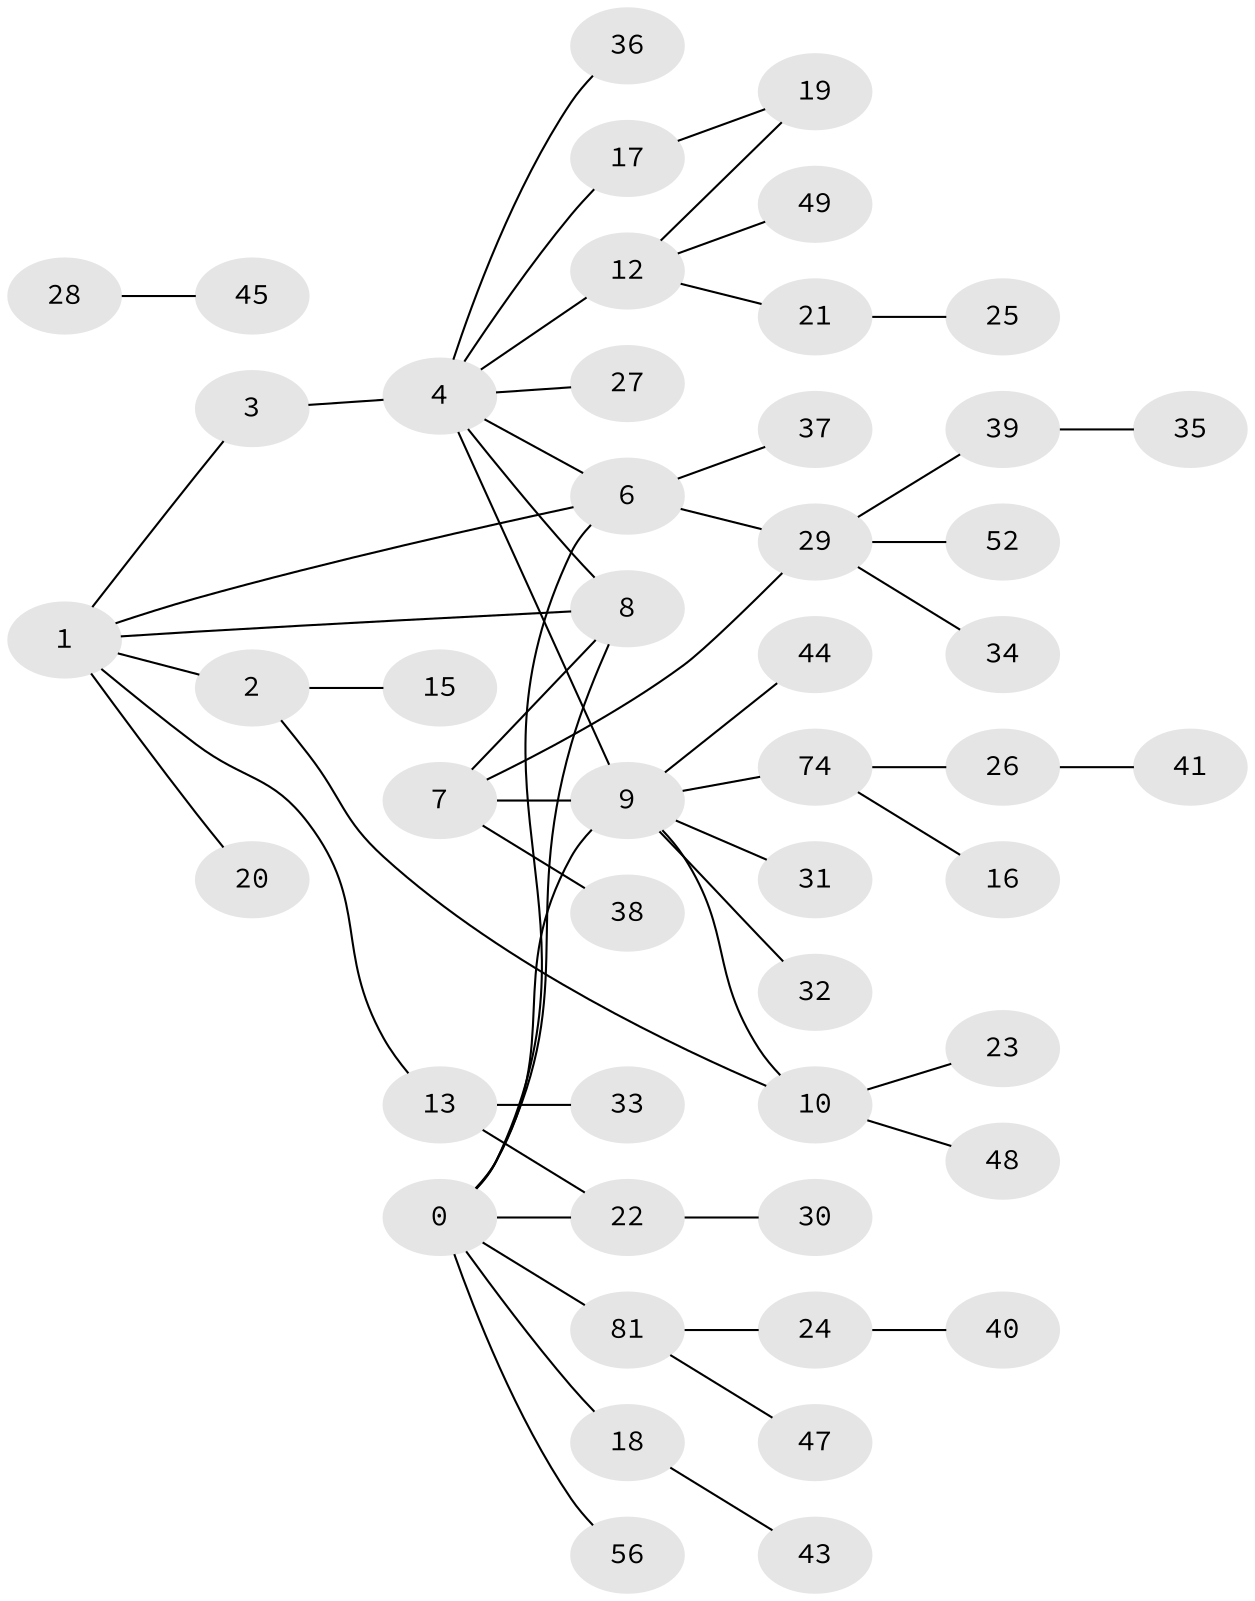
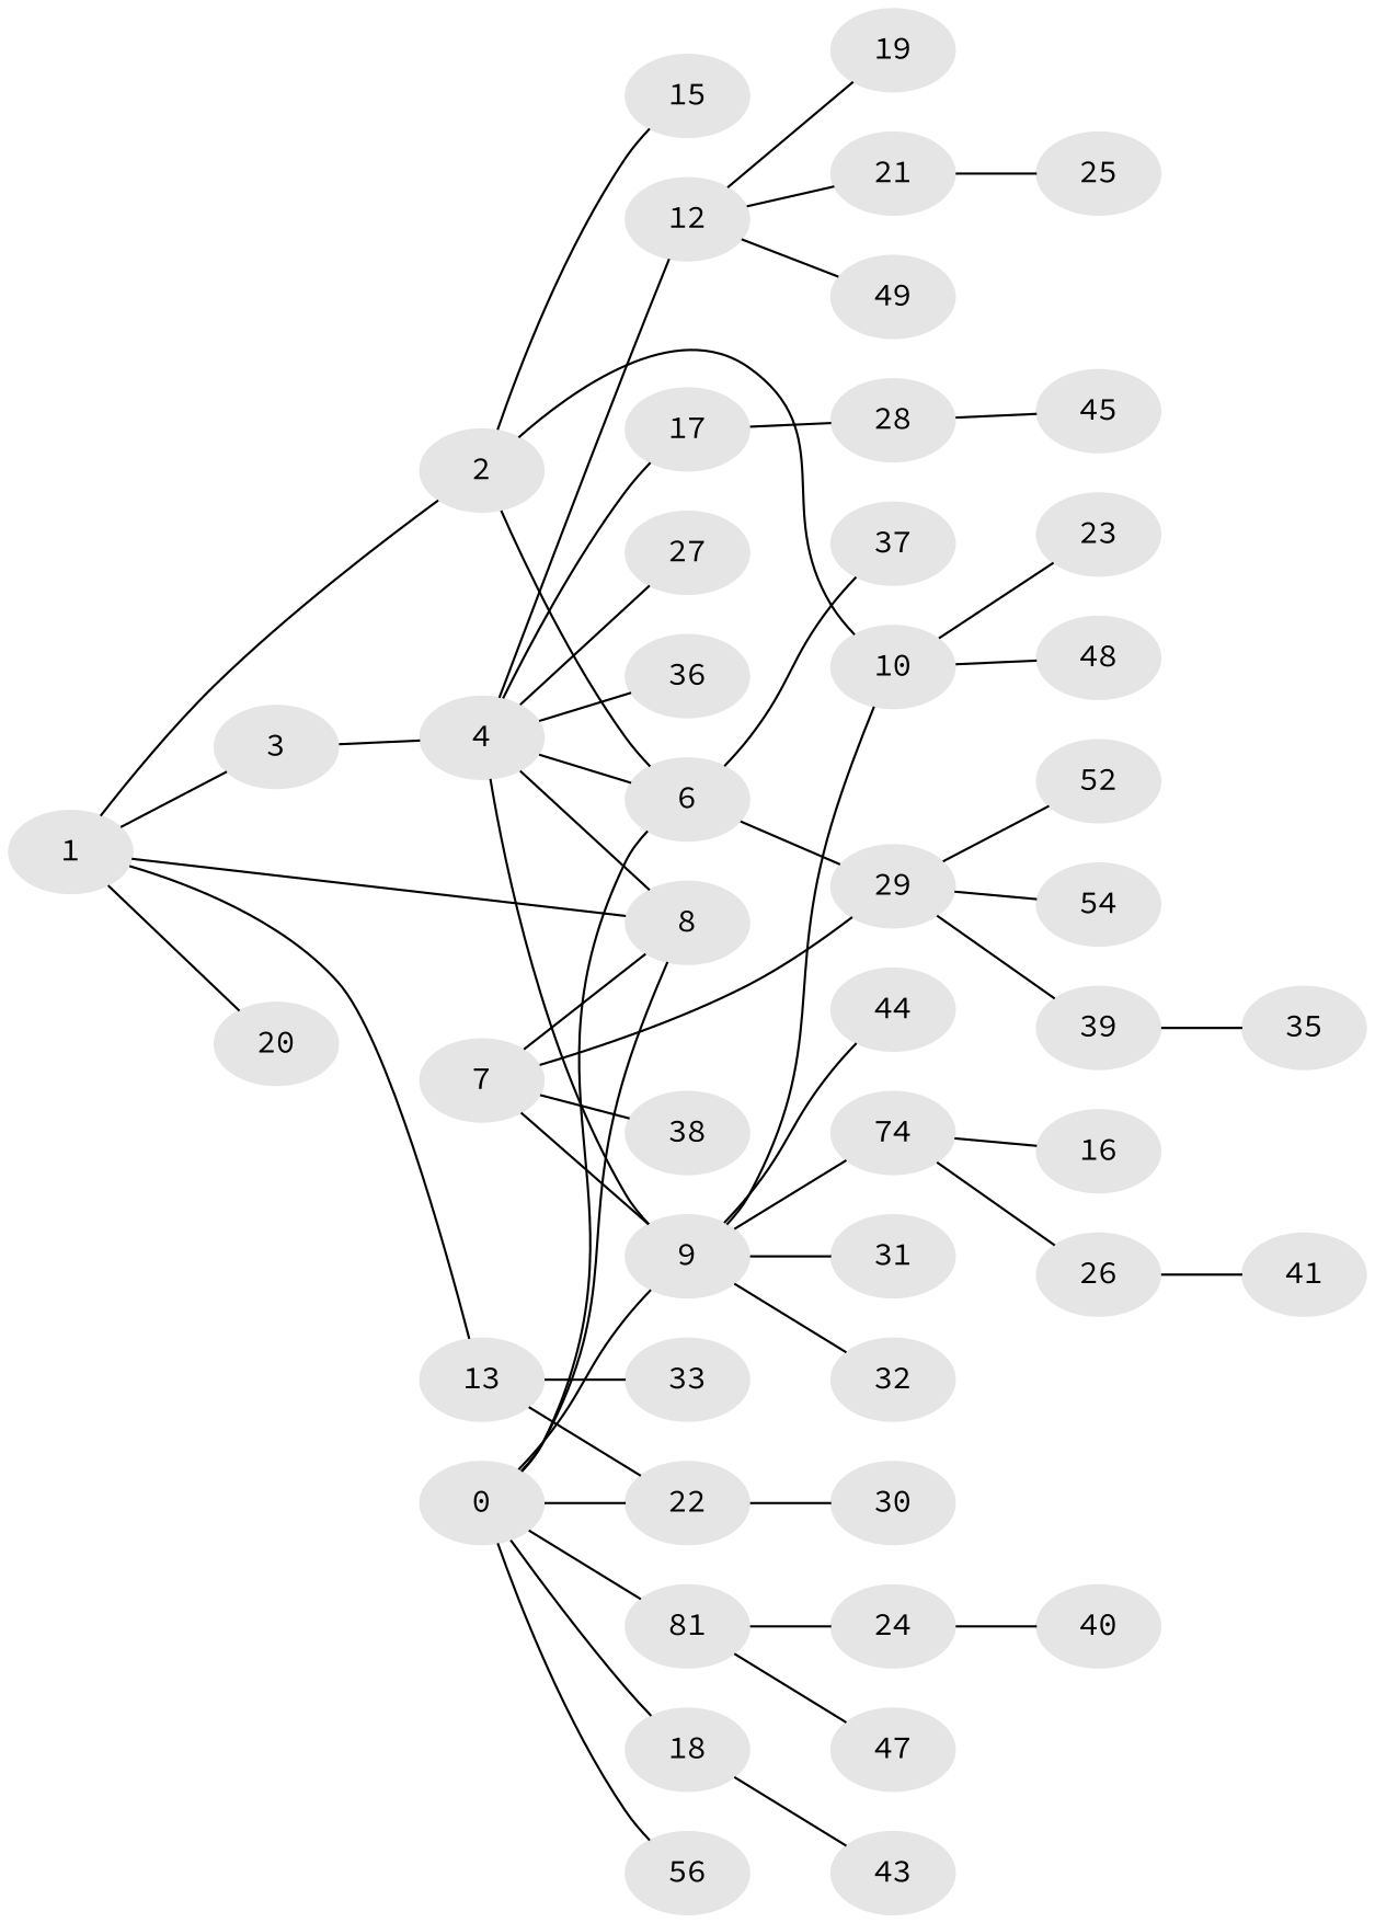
  graph {
    fontname="Source Code Pro"
    rankdir=LR
    node [color=gray90 fontname="Source Code Pro" style=filled]
    edge [fontname="Source Code Pro"]
    1
    2
    3
    6
    8
    13
    20
    10
    15
    4
    29
    37
    22
    33
    23
    48
    9
    12
    17
    27
    36
    n22 [label=74]
    31
    32
    44
    19
    21
    49
    28
    n30 [label=0]
    n31 [label=81]
    18
    n33 [label=56]
    24
    47
    43
    30
-   34
+   34 [label=54]
    39
    n40 [label=52]
    7
    38
    16
    26
    40
    25
    41
    45
    35
    1 -- 2
    1 -- 3
-   1 -- 6
+   2 -- 6
    1 -- 8
    1 -- 13
    1 -- 20
    2 -- 10
    2 -- 15
    3 -- 4
    6 -- 29
    6 -- 37
    13 -- 22
    13 -- 33
    10 -- 23
    10 -- 48
    4 -- 6
    4 -- 8
    4 -- 9
    4 -- 12
    4 -- 17
    4 -- 27
    4 -- 36
    29 -- 34
    29 -- 39
    29 -- n40
    22 -- 30
    9 -- 10
    9 -- n22
    9 -- 31
    9 -- 32
    9 -- 44
    12 -- 19
    12 -- 21
    12 -- 49
-   17 -- 19
+   17 -- 28
    n22 -- 16
    n22 -- 26
    21 -- 25
    28 -- 45
    n30 -- 6
    n30 -- 8
    n30 -- 22
    n30 -- 9
    n30 -- n31
    n30 -- 18
    n30 -- n33
    n31 -- 24
    n31 -- 47
    18 -- 43
    24 -- 40
    39 -- 35
    7 -- 8
    7 -- 29
    7 -- 9
    7 -- 38
    26 -- 41
  }
